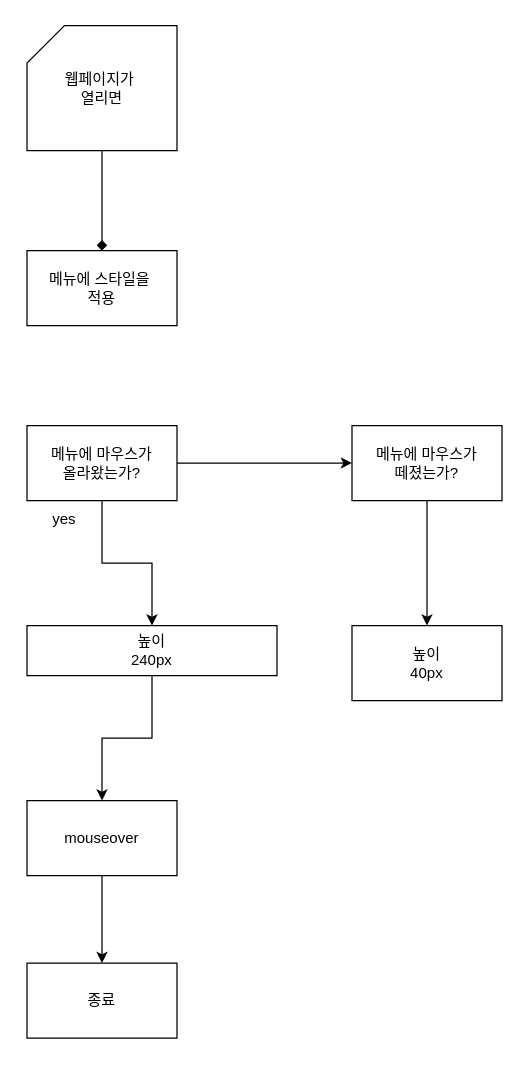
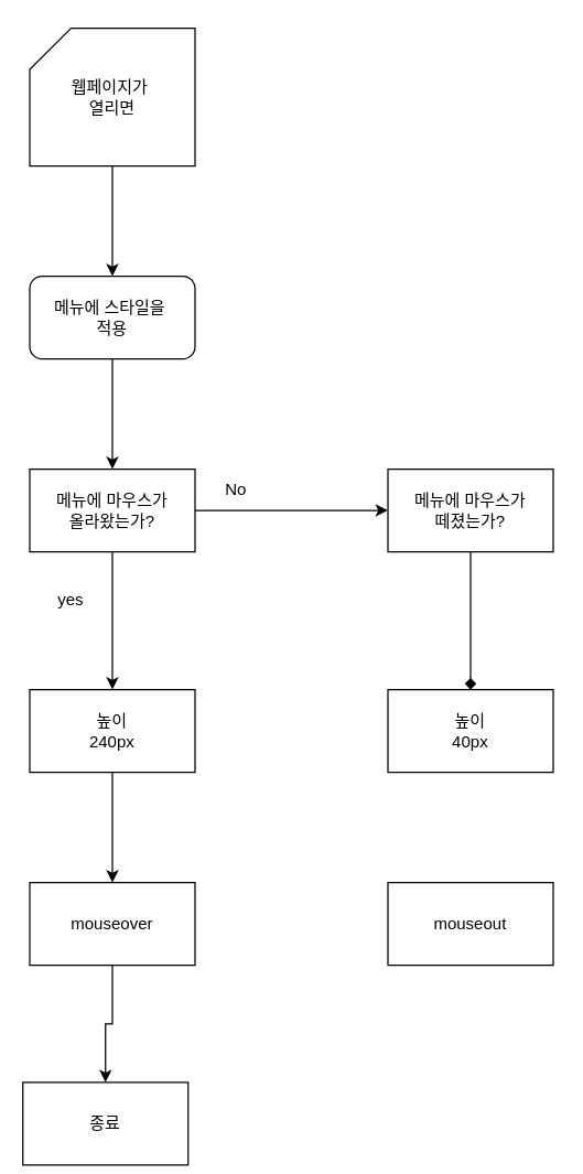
  <mxCell id="0" />
  <mxCell id="1" parent="0" />
- <mxCell id="2" style="edgeStyle=orthogonalEdgeStyle;rounded=0;orthogonalLoop=1;jettySize=auto;html=1;endArrow=diamond;" edge="1" parent="1" source="3" target="5"><mxGeometry relative="1" as="geometry"><mxPoint x="81" y="350" as="targetPoint" /></mxGeometry></mxCell>
+ <mxCell id="2" style="edgeStyle=orthogonalEdgeStyle;rounded=0;orthogonalLoop=1;jettySize=auto;html=1;" edge="1" parent="1" source="3" target="5"><mxGeometry relative="1" as="geometry"><mxPoint x="81" y="350" as="targetPoint" /></mxGeometry></mxCell>
  <mxCell id="3" value="웹페이지가&amp;nbsp;&lt;div&gt;열리면&lt;/div&gt;" style="shape=card;whiteSpace=wrap;html=1;" vertex="1" parent="1"><mxGeometry x="21" y="20" width="120" height="100" as="geometry" /></mxCell>
- <mxCell id="5" value="메뉴에 스타일을&amp;nbsp;&lt;div&gt;적용&lt;/div&gt;" style="rounded=0;whiteSpace=wrap;html=1;" vertex="1" parent="1"><mxGeometry x="21" y="200" width="120" height="60" as="geometry" /></mxCell>
+ <mxCell id="4" style="edgeStyle=orthogonalEdgeStyle;rounded=0;orthogonalLoop=1;jettySize=auto;html=1;" edge="1" parent="1" source="5" target="8"><mxGeometry relative="1" as="geometry"><mxPoint x="81" y="450" as="targetPoint" /></mxGeometry></mxCell>
+ <mxCell id="5" value="메뉴에 스타일을&amp;nbsp;&lt;div&gt;적용&lt;/div&gt;" style="whiteSpace=wrap;html=1;rounded=1;" vertex="1" parent="1"><mxGeometry x="21" y="200" width="120" height="60" as="geometry" /></mxCell>
  <mxCell id="6" style="edgeStyle=orthogonalEdgeStyle;rounded=0;orthogonalLoop=1;jettySize=auto;html=1;exitX=0.5;exitY=1;exitDx=0;exitDy=0;" edge="1" parent="1" source="8" target="10"><mxGeometry relative="1" as="geometry"><mxPoint x="81.286" y="460" as="targetPoint" /></mxGeometry></mxCell>
  <mxCell id="7" style="edgeStyle=orthogonalEdgeStyle;rounded=0;orthogonalLoop=1;jettySize=auto;html=1;exitX=1;exitY=0.5;exitDx=0;exitDy=0;" edge="1" parent="1" source="8"><mxGeometry relative="1" as="geometry"><mxPoint x="281" y="369.931" as="targetPoint" /></mxGeometry></mxCell>
  <mxCell id="8" value="메뉴에 마우스가&lt;div&gt;올라왔는가?&lt;/div&gt;" style="rounded=0;whiteSpace=wrap;html=1;" vertex="1" parent="1"><mxGeometry x="21" y="340" width="120" height="60" as="geometry" /></mxCell>
  <mxCell id="9" style="edgeStyle=orthogonalEdgeStyle;rounded=0;orthogonalLoop=1;jettySize=auto;html=1;" edge="1" parent="1" source="10" target="13"><mxGeometry relative="1" as="geometry"><mxPoint x="80.996" y="670" as="targetPoint" /></mxGeometry></mxCell>
- <mxCell id="10" value="높이&lt;div&gt;240px&lt;/div&gt;" style="rounded=0;whiteSpace=wrap;html=1;" vertex="1" parent="1"><mxGeometry x="20.996" y="500" width="200" height="40" as="geometry" /></mxCell>
+ <mxCell id="10" value="높이&lt;div&gt;240px&lt;/div&gt;" style="rounded=0;whiteSpace=wrap;html=1;" vertex="1" parent="1"><mxGeometry x="20.996" y="500" width="120" height="60" as="geometry" /></mxCell>
  <mxCell id="11" value="높이&lt;div&gt;40px&lt;/div&gt;" style="rounded=0;whiteSpace=wrap;html=1;" vertex="1" parent="1"><mxGeometry x="281" y="500" width="120" height="60" as="geometry" /></mxCell>
  <mxCell id="12" style="edgeStyle=orthogonalEdgeStyle;rounded=0;orthogonalLoop=1;jettySize=auto;html=1;" edge="1" parent="1" source="13" target="17"><mxGeometry relative="1" as="geometry"><mxPoint x="80.996" y="800" as="targetPoint" /></mxGeometry></mxCell>
  <mxCell id="13" value="mouseover" style="rounded=0;whiteSpace=wrap;html=1;" vertex="1" parent="1"><mxGeometry x="20.996" y="640" width="120" height="60" as="geometry" /></mxCell>
- <mxCell id="15" value="yes" style="text;html=1;align=center;verticalAlign=middle;whiteSpace=wrap;rounded=0;" vertex="1" parent="1"><mxGeometry x="21" y="400" width="60" height="30" as="geometry" /></mxCell>
- <mxCell id="17" value="종료" style="rounded=0;whiteSpace=wrap;html=1;" vertex="1" parent="1"><mxGeometry x="20.996" y="770" width="120" height="60" as="geometry" /></mxCell>
- <mxCell id="18" style="edgeStyle=orthogonalEdgeStyle;rounded=0;orthogonalLoop=1;jettySize=auto;html=1;exitX=0.5;exitY=1;exitDx=0;exitDy=0;entryX=0.5;entryY=0;entryDx=0;entryDy=0;" edge="1" parent="1" source="19" target="11"><mxGeometry relative="1" as="geometry" /></mxCell>
+ <mxCell id="14" value="No" style="text;html=1;align=center;verticalAlign=middle;whiteSpace=wrap;rounded=0;" vertex="1" parent="1"><mxGeometry x="141" y="340" width="60" height="30" as="geometry" /></mxCell>
+ <mxCell id="15" value="yes" style="text;html=1;align=center;verticalAlign=middle;whiteSpace=wrap;rounded=0;" vertex="1" parent="1"><mxGeometry x="21" y="420" width="60" height="30" as="geometry" /></mxCell>
+ <mxCell id="16" value="mouseout" style="rounded=0;whiteSpace=wrap;html=1;" vertex="1" parent="1"><mxGeometry x="280.997" y="640" width="120" height="60" as="geometry" /></mxCell>
+ <mxCell id="17" value="종료" style="rounded=0;whiteSpace=wrap;html=1;" vertex="1" parent="1"><mxGeometry x="15.996" y="785" width="120" height="60" as="geometry" /></mxCell>
+ <mxCell id="18" style="edgeStyle=orthogonalEdgeStyle;rounded=0;orthogonalLoop=1;jettySize=auto;html=1;exitX=0.5;exitY=1;exitDx=0;exitDy=0;entryX=0.5;entryY=0;entryDx=0;entryDy=0;endArrow=diamond;" edge="1" parent="1" source="19" target="11"><mxGeometry relative="1" as="geometry" /></mxCell>
  <mxCell id="19" value="메뉴에 마우스가&lt;br&gt;떼졌는가?" style="rounded=0;whiteSpace=wrap;html=1;" vertex="1" parent="1"><mxGeometry x="281" y="340" width="120" height="60" as="geometry" /></mxCell>
